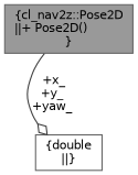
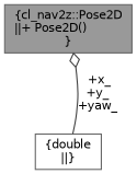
  digraph {
    node [color=gray40 fontname=Helvetica fontsize=10 shape=box style=filled]
    n1 [fillcolor=grey60 fontcolor=black height=0.2 label="{cl_nav2z::Pose2D\n||+ Pose2D()\l}" width=0.4]
    n2 [fillcolor=white height=0.2 label="{double\n||}" width=0.4]
-   n1 -> n2 [arrowhead=odiamond color=grey25 fontname=Helvetica fontsize=10 label=" +x_\n+y_\n+yaw_" labelfontname=Helvetica labelfontsize=10 style=solid]
+   n2 -> n1 [arrowhead=odiamond color=grey25 fontname=Helvetica fontsize=10 label=" +x_\n+y_\n+yaw_" labelfontname=Helvetica labelfontsize=10 style=solid]
  }
